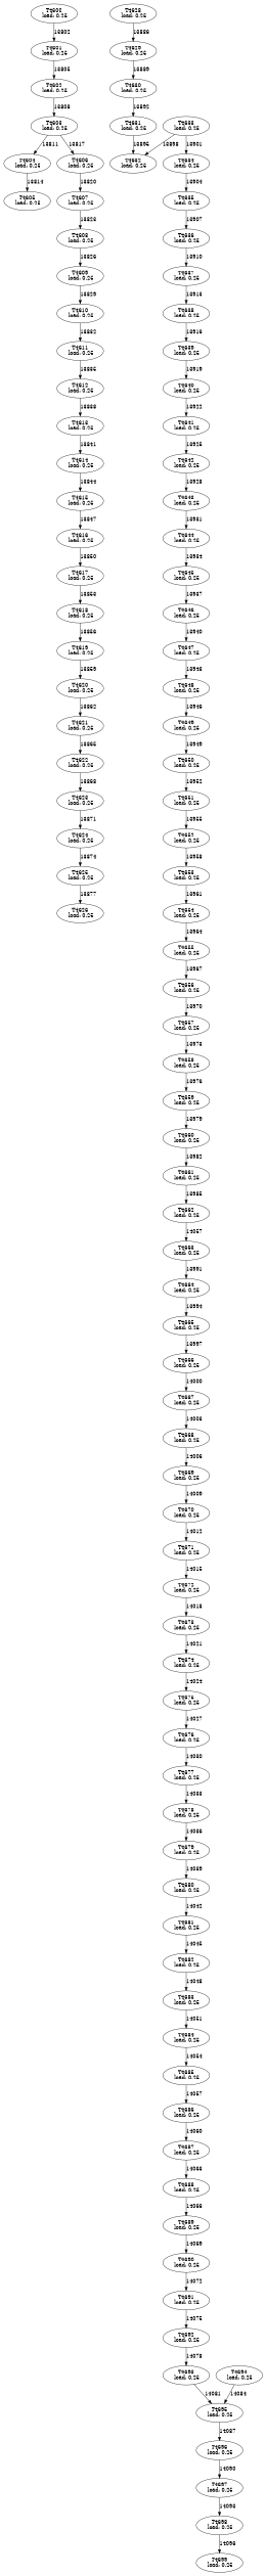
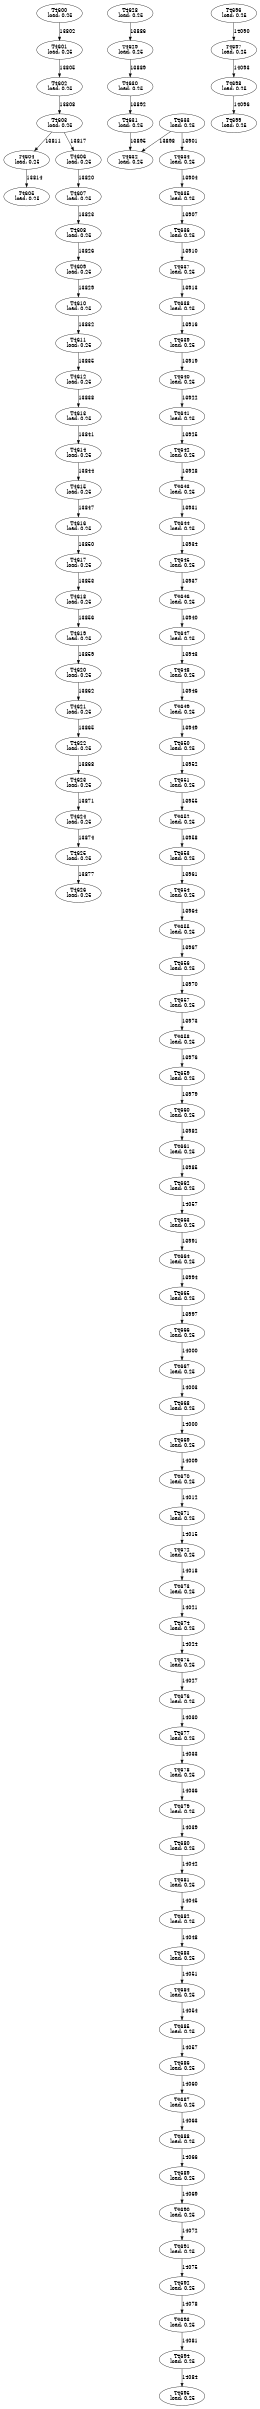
  digraph {
    n1 [label="T4600\n load: 0.25"]
    n2 [label="T4601\n load: 0.25"]
    n3 [label="T4602\n load: 0.25"]
    n4 [label="T4603\n load: 0.25"]
    n5 [label="T4604\n load: 0.25"]
    n6 [label="T4606\n load: 0.25"]
    n7 [label="T4605\n load: 0.25"]
    n8 [label="T4607\n load: 0.25"]
    n9 [label="T4608\n load: 0.25"]
    n10 [label="T4609\n load: 0.25"]
    n11 [label="T4610\n load: 0.25"]
    n12 [label="T4611\n load: 0.25"]
    n13 [label="T4612\n load: 0.25"]
    n14 [label="T4613\n load: 0.25"]
    n15 [label="T4614\n load: 0.25"]
    n16 [label="T4615\n load: 0.25"]
    n17 [label="T4616\n load: 0.25"]
    n18 [label="T4617\n load: 0.25"]
    n19 [label="T4618\n load: 0.25"]
    n20 [label="T4619\n load: 0.25"]
    n21 [label="T4620\n load: 0.25"]
    n22 [label="T4621\n load: 0.25"]
    n23 [label="T4622\n load: 0.25"]
    n24 [label="T4623\n load: 0.25"]
    n25 [label="T4624\n load: 0.25"]
    n26 [label="T4625\n load: 0.25"]
    n27 [label="T4626\n load: 0.25"]
    n28 [label="T4628\n load: 0.25"]
    n29 [label="T4629\n load: 0.25"]
    n30 [label="T4630\n load: 0.25"]
    n31 [label="T4631\n load: 0.25"]
    n32 [label="T4632\n load: 0.25"]
    n33 [label="T4633\n load: 0.25"]
    n34 [label="T4634\n load: 0.25"]
    n35 [label="T4635\n load: 0.25"]
    n36 [label="T4636\n load: 0.25"]
    n37 [label="T4637\n load: 0.25"]
    n38 [label="T4638\n load: 0.25"]
    n39 [label="T4639\n load: 0.25"]
    n40 [label="T4640\n load: 0.25"]
    n41 [label="T4641\n load: 0.25"]
    n42 [label="T4642\n load: 0.25"]
    n43 [label="T4643\n load: 0.25"]
    n44 [label="T4644\n load: 0.25"]
    n45 [label="T4645\n load: 0.25"]
    n46 [label="T4646\n load: 0.25"]
    n47 [label="T4647\n load: 0.25"]
    n48 [label="T4648\n load: 0.25"]
    n49 [label="T4649\n load: 0.25"]
    n50 [label="T4650\n load: 0.25"]
    n51 [label="T4651\n load: 0.25"]
    n52 [label="T4652\n load: 0.25"]
    n53 [label="T4653\n load: 0.25"]
    n54 [label="T4654\n load: 0.25"]
    n55 [label="T4655\n load: 0.25"]
    n56 [label="T4656\n load: 0.25"]
    n57 [label="T4657\n load: 0.25"]
    n58 [label="T4658\n load: 0.25"]
    n59 [label="T4659\n load: 0.25"]
    n60 [label="T4660\n load: 0.25"]
    n61 [label="T4661\n load: 0.25"]
    n62 [label="T4662\n load: 0.25"]
    n63 [label="T4663\n load: 0.25"]
    n64 [label="T4664\n load: 0.25"]
    n65 [label="T4665\n load: 0.25"]
    n66 [label="T4666\n load: 0.25"]
    n67 [label="T4667\n load: 0.25"]
    n68 [label="T4668\n load: 0.25"]
    n69 [label="T4669\n load: 0.25"]
    n70 [label="T4670\n load: 0.25"]
    n71 [label="T4671\n load: 0.25"]
    n72 [label="T4672\n load: 0.25"]
    n73 [label="T4673\n load: 0.25"]
    n74 [label="T4674\n load: 0.25"]
    n75 [label="T4675\n load: 0.25"]
    n76 [label="T4676\n load: 0.25"]
    n77 [label="T4677\n load: 0.25"]
    n78 [label="T4678\n load: 0.25"]
    n79 [label="T4679\n load: 0.25"]
    n80 [label="T4680\n load: 0.25"]
    n81 [label="T4681\n load: 0.25"]
    n82 [label="T4682\n load: 0.25"]
    n83 [label="T4683\n load: 0.25"]
    n84 [label="T4684\n load: 0.25"]
    n85 [label="T4685\n load: 0.25"]
    n86 [label="T4686\n load: 0.25"]
    n87 [label="T4687\n load: 0.25"]
    n88 [label="T4688\n load: 0.25"]
    n89 [label="T4689\n load: 0.25"]
    n90 [label="T4690\n load: 0.25"]
    n91 [label="T4691\n load: 0.25"]
    n92 [label="T4692\n load: 0.25"]
    n93 [label="T4693\n load: 0.25"]
    n94 [label="T4694\n load: 0.25"]
    n95 [label="T4695\n load: 0.25"]
    n96 [label="T4696\n load: 0.25"]
    n97 [label="T4697\n load: 0.25"]
    n98 [label="T4698\n load: 0.25"]
    n99 [label="T4699\n load: 0.25"]
    n1 -> n2 [label=13802]
    n2 -> n3 [label=13805]
    n3 -> n4 [label=13808]
    n4 -> n5 [label=13811]
    n4 -> n6 [label=13817]
    n5 -> n7 [label=13814]
    n6 -> n8 [label=13820]
    n8 -> n9 [label=13823]
    n9 -> n10 [label=13826]
    n10 -> n11 [label=13829]
    n11 -> n12 [label=13832]
    n12 -> n13 [label=13835]
    n13 -> n14 [label=13838]
    n14 -> n15 [label=13841]
    n15 -> n16 [label=13844]
    n16 -> n17 [label=13847]
    n17 -> n18 [label=13850]
    n18 -> n19 [label=13853]
    n19 -> n20 [label=13856]
    n20 -> n21 [label=13859]
    n21 -> n22 [label=13862]
    n22 -> n23 [label=13865]
    n23 -> n24 [label=13868]
    n24 -> n25 [label=13871]
    n25 -> n26 [label=13874]
    n26 -> n27 [label=13877]
    n28 -> n29 [label=13886]
    n29 -> n30 [label=13889]
    n30 -> n31 [label=13892]
    n31 -> n32 [label=13895]
    n33 -> n32 [label=13898]
    n33 -> n34 [label=13901]
    n34 -> n35 [label=13904]
    n35 -> n36 [label=13907]
    n36 -> n37 [label=13910]
    n37 -> n38 [label=13913]
    n38 -> n39 [label=13916]
    n39 -> n40 [label=13919]
    n40 -> n41 [label=13922]
    n41 -> n42 [label=13925]
    n42 -> n43 [label=13928]
    n43 -> n44 [label=13931]
    n44 -> n45 [label=13934]
    n45 -> n46 [label=13937]
    n46 -> n47 [label=13940]
    n47 -> n48 [label=13943]
    n48 -> n49 [label=13946]
    n49 -> n50 [label=13949]
    n50 -> n51 [label=13952]
    n51 -> n52 [label=13955]
    n52 -> n53 [label=13958]
    n53 -> n54 [label=13961]
    n54 -> n55 [label=13964]
    n55 -> n56 [label=13967]
    n56 -> n57 [label=13970]
    n57 -> n58 [label=13973]
    n58 -> n59 [label=13976]
    n59 -> n60 [label=13979]
    n60 -> n61 [label=13982]
    n61 -> n62 [label=13985]
    n62 -> n63 [label=14057]
    n63 -> n64 [label=13991]
    n64 -> n65 [label=13994]
    n65 -> n66 [label=13997]
    n66 -> n67 [label=14000]
    n67 -> n68 [label=14003]
-   n68 -> n69 [label=14006]
+   n68 -> n69 [label=14000]
    n69 -> n70 [label=14009]
    n70 -> n71 [label=14012]
    n71 -> n72 [label=14015]
    n72 -> n73 [label=14018]
    n73 -> n74 [label=14021]
    n74 -> n75 [label=14024]
    n75 -> n76 [label=14027]
    n76 -> n77 [label=14030]
    n77 -> n78 [label=14033]
    n78 -> n79 [label=14036]
    n79 -> n80 [label=14039]
    n80 -> n81 [label=14042]
    n81 -> n82 [label=14045]
    n82 -> n83 [label=14048]
    n83 -> n84 [label=14051]
    n84 -> n85 [label=14054]
    n85 -> n86 [label=14057]
    n86 -> n87 [label=14060]
    n87 -> n88 [label=14063]
    n88 -> n89 [label=14066]
    n89 -> n90 [label=14069]
    n90 -> n91 [label=14072]
    n91 -> n92 [label=14075]
    n92 -> n93 [label=14078]
-   n93 -> n95 [label=14081]
+   n93 -> n94 [label=14081]
    n94 -> n95 [label=14084]
-   n95 -> n96 [label=14087]
    n96 -> n97 [label=14090]
    n97 -> n98 [label=14093]
    n98 -> n99 [label=14096]
  }
